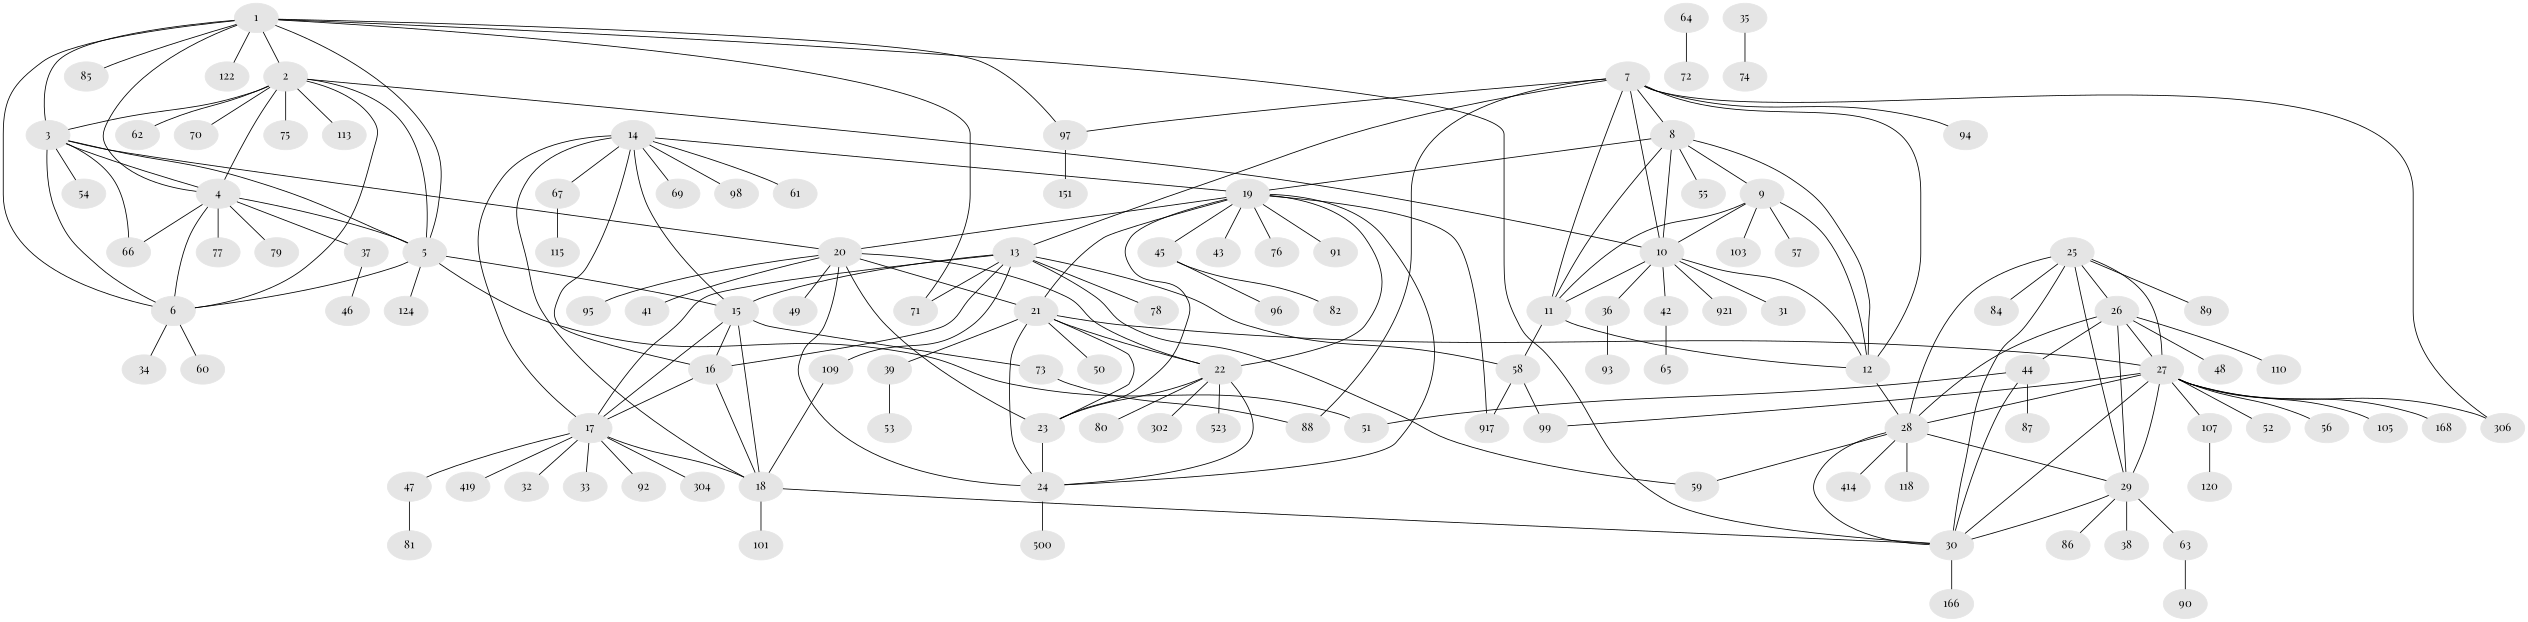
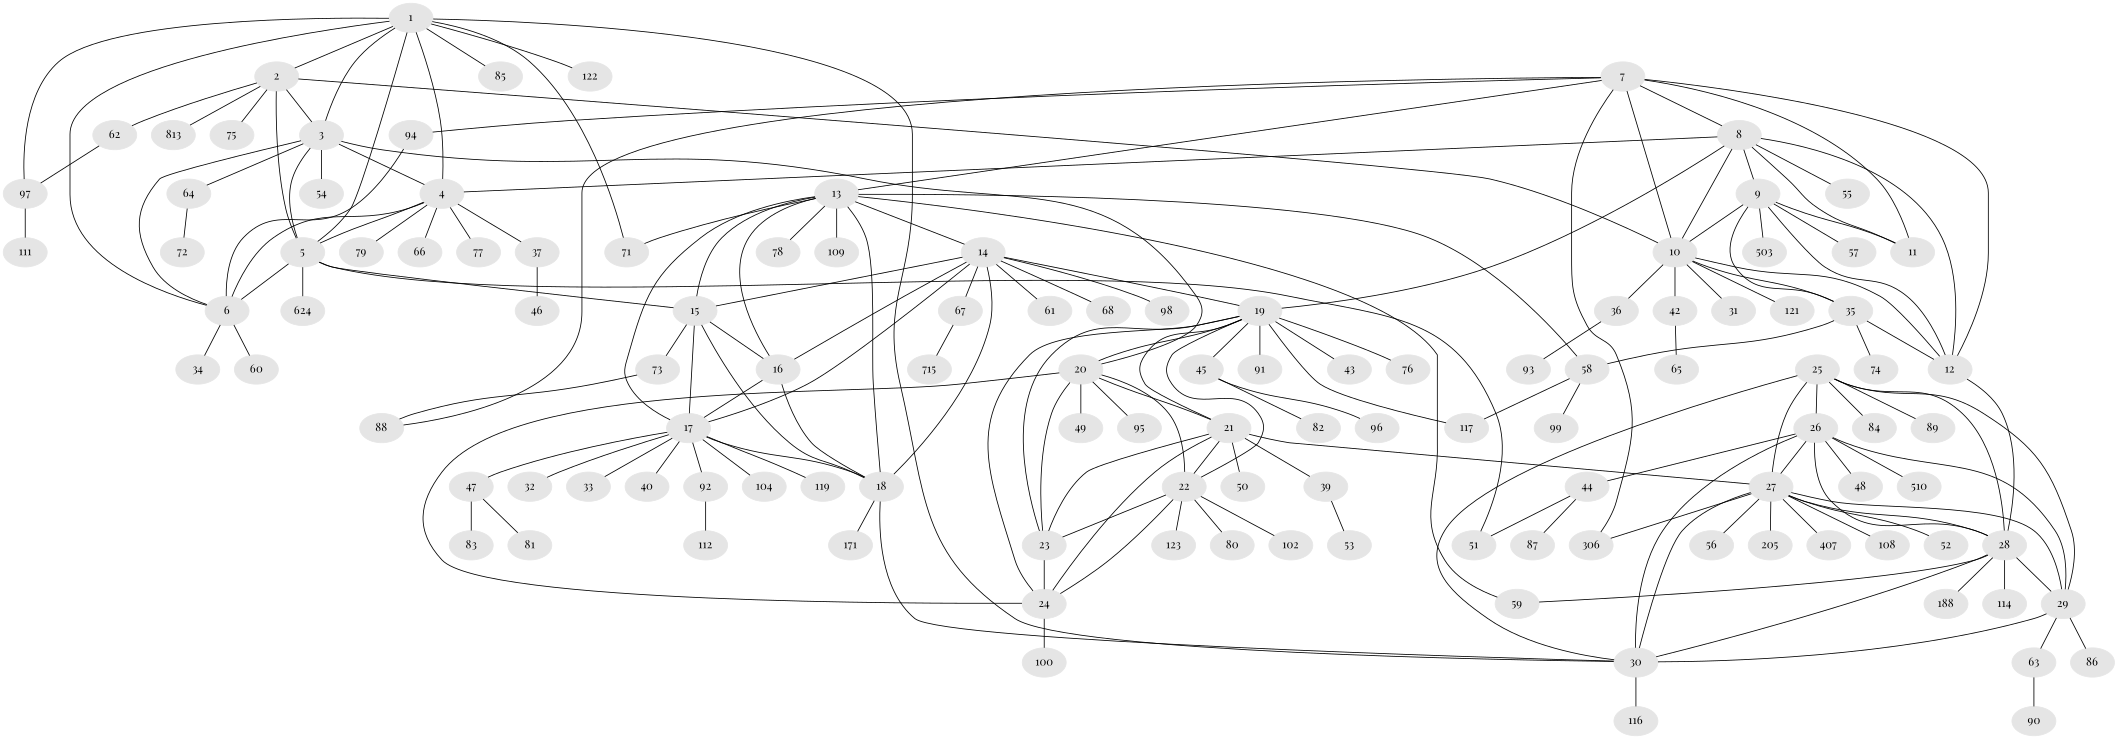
  graph {
    fontname="Playfair Display"
    node [color=gray90 fontname="Playfair Display" style=filled]
    edge [fontname="Playfair Display"]
    1
    2
    3
    4
    5
    6
    30
    71
    85
    97
    122
    10
    62
-   70
    75
-   113
+   113 [label=813]
    20
    54
    64
    37
    66
    77
    79
    15
    51
-   124
+   124 [label=624]
    34
    60
-   116 [label=166]
-   111 [label=151]
+   116
+   111
    11
    12
    31
    36
    42
-   121 [label=921]
+   121
    21
    22
    23
    24
-   41
    49
    95
    72
    46
    16
    17
    18
    73
    7
    8
    13
    88
    94
    n55 [label=306]
    9
    19
    55
    35
    57
-   103
+   103 [label=503]
    28
    14
    58
    59
    78
    109
    43
    45
    76
    91
-   117 [label=917]
+   117
    74
    93
    65
    29
-   114 [label=414]
-   118
+   114
+   118 [label=188]
    61
    67
-   68 [label=69]
+   68
    98
    32
    33
+   40
    47
    92
-   104 [label=304]
-   119 [label=419]
-   101
+   104
+   119
+   101 [label=171]
    44
    87
    99
-   115
+   115 [label=715]
    81
+   83
+   112
    27
    39
    50
    80
-   102 [label=302]
-   123 [label=523]
-   100 [label=500]
+   102
+   123
+   100
    82
    96
    52
    56
-   105
-   107
-   108 [label=168]
+   105 [label=205]
+   107 [label=407]
+   108
    53
    25
    26
    84
    89
    48
-   110
-   38
+   110 [label=510]
    63
    86
-   120
    90
    1 -- 2
    1 -- 3
    1 -- 4
    1 -- 5
    1 -- 6
    1 -- 30
    1 -- 71
    1 -- 85
    1 -- 97
    1 -- 122
    2 -- 3
-   2 -- 4
+   8 -- 4
    2 -- 5
-   2 -- 6
+   94 -- 6
    2 -- 10
    2 -- 62
-   2 -- 70
    2 -- 75
    2 -- 113
    3 -- 4
    3 -- 5
    3 -- 6
    3 -- 20
    3 -- 54
-   3 -- 66
+   3 -- 64
    4 -- 5
    4 -- 6
    4 -- 37
    4 -- 66
    4 -- 77
    4 -- 79
    5 -- 6
    5 -- 15
    5 -- 51
    5 -- 124
    6 -- 34
    6 -- 60
    30 -- 116
    97 -- 111
-   10 -- 11
+   10 -- 35
    10 -- 12
    10 -- 31
    10 -- 36
    10 -- 42
    10 -- 121
    20 -- 21
    20 -- 22
    20 -- 23
    20 -- 24
-   20 -- 41
    20 -- 49
    20 -- 95
    64 -- 72
    37 -- 46
    15 -- 16
    15 -- 17
    15 -- 18
    15 -- 73
-   11 -- 12
+   35 -- 12
    12 -- 28
    36 -- 93
    42 -- 65
    21 -- 22
    21 -- 23
    21 -- 24
    21 -- 27
    21 -- 39
    21 -- 50
    22 -- 23
    22 -- 24
    22 -- 80
    22 -- 102
    22 -- 123
    23 -- 24
    24 -- 100
    16 -- 17
    16 -- 18
    17 -- 18
    17 -- 32
    17 -- 33
+   17 -- 40
    17 -- 47
    17 -- 92
    17 -- 104
    17 -- 119
    18 -- 30
    18 -- 101
    73 -- 88
-   7 -- 97
+   62 -- 97
    7 -- 10
    7 -- 11
    7 -- 12
    7 -- 8
    7 -- 13
    7 -- 88
    7 -- 94
    7 -- n55
    8 -- 10
    8 -- 11
    8 -- 12
    8 -- 9
    8 -- 19
    8 -- 55
    13 -- 71
    13 -- 15
    13 -- 16
    13 -- 17
-   109 -- 18
+   13 -- 18
+   13 -- 14
    13 -- 58
    13 -- 59
    13 -- 78
    13 -- 109
    9 -- 10
    9 -- 11
    9 -- 12
+   9 -- 35
    9 -- 57
    9 -- 103
    19 -- 20
    19 -- 21
    19 -- 22
    19 -- 23
    19 -- 24
    19 -- 43
    19 -- 45
    19 -- 76
    19 -- 91
    19 -- 117
-   11 -- 58
+   35 -- 58
    35 -- 74
    28 -- 30
    28 -- 59
    28 -- 29
    28 -- 114
    28 -- 118
    14 -- 15
    14 -- 16
    14 -- 17
    14 -- 18
    14 -- 19
    14 -- 61
    14 -- 67
    14 -- 68
    14 -- 98
    58 -- 117
    58 -- 99
    45 -- 82
    45 -- 96
    29 -- 30
-   29 -- 38
    29 -- 63
    29 -- 86
    67 -- 115
    47 -- 81
+   47 -- 83
+   92 -- 112
    44 -- 51
    44 -- 87
    27 -- 30
    27 -- n55
    27 -- 28
    27 -- 29
-   27 -- 99
    27 -- 52
    27 -- 56
    27 -- 105
    27 -- 107
    27 -- 108
    39 -- 53
-   107 -- 120
    25 -- 30
    25 -- 28
    25 -- 29
    25 -- 27
    25 -- 26
    25 -- 84
    25 -- 89
-   44 -- 30
+   26 -- 30
    26 -- 28
    26 -- 29
    26 -- 44
    26 -- 27
    26 -- 48
    26 -- 110
    63 -- 90
  }
